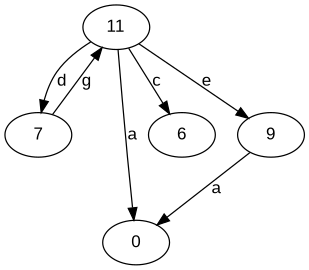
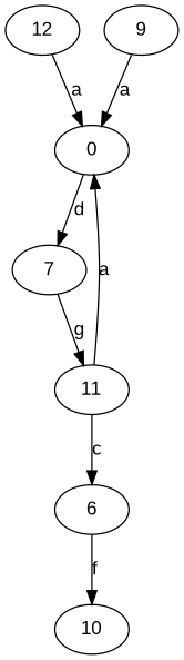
  strict digraph {
    fontname="Liberation Sans"
    node [fontname="Liberation Sans"]
    edge [fontname="Liberation Sans"]
+   12
    0
    6
+   10
    7
    11
    9
+   12 -> 0 [label=a]
+   6 -> 10 [label=f]
    7 -> 11 [label=g]
    11 -> 0 [label=a]
    11 -> 6 [label=c]
-   11 -> 7 [label=d]
-   11 -> 9 [label=e]
+   0 -> 7 [label=d]
    9 -> 0 [label=a]
  }
